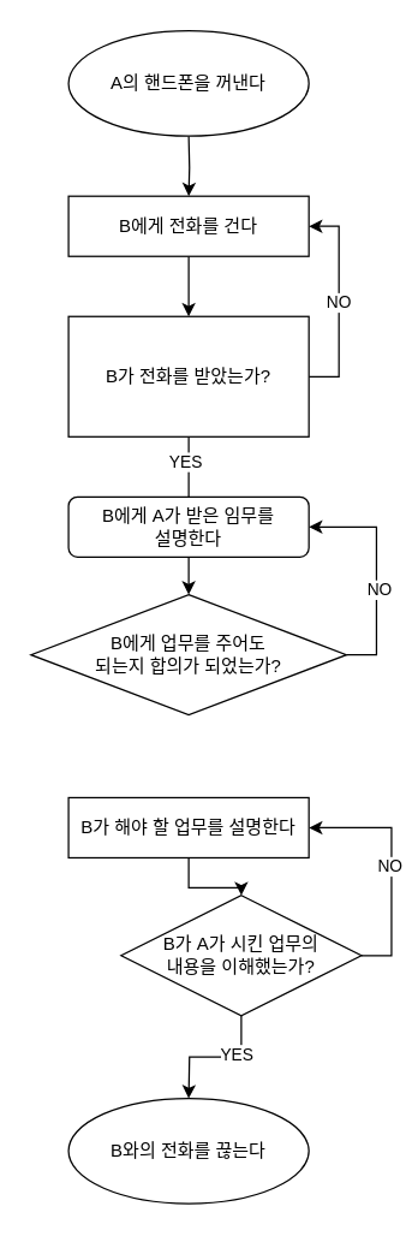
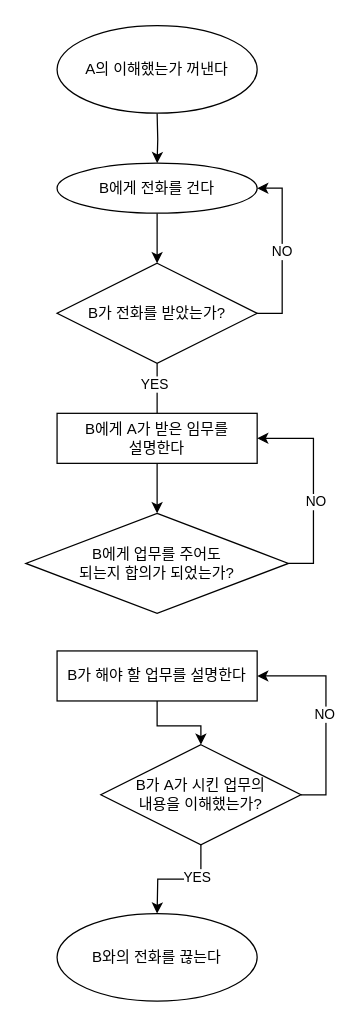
  <mxCell id="0" />
  <mxCell id="1" parent="0" />
  <mxCell id="2" style="edgeStyle=orthogonalEdgeStyle;rounded=0;orthogonalLoop=1;jettySize=auto;html=1;exitX=0.5;exitY=1;exitDx=0;exitDy=0;entryX=0.5;entryY=0;entryDx=0;entryDy=0;" edge="1" parent="1" target="4"><mxGeometry relative="1" as="geometry"><mxPoint x="125" y="90" as="sourcePoint" /></mxGeometry></mxCell>
  <mxCell id="3" style="edgeStyle=orthogonalEdgeStyle;rounded=0;orthogonalLoop=1;jettySize=auto;html=1;exitX=0.5;exitY=1;exitDx=0;exitDy=0;entryX=0.5;entryY=0;entryDx=0;entryDy=0;" edge="1" parent="1" source="4" target="9"><mxGeometry relative="1" as="geometry" /></mxCell>
- <mxCell id="4" value="B에게 전화를 건다" style="rounded=0;whiteSpace=wrap;html=1;" vertex="1" parent="1"><mxGeometry x="45" y="130" width="160" height="40" as="geometry" /></mxCell>
+ <mxCell id="4" value="B에게 전화를 건다" style="ellipse;whiteSpace=wrap;html=1;" vertex="1" parent="1"><mxGeometry x="45" y="130" width="160" height="40" as="geometry" /></mxCell>
  <mxCell id="5" style="edgeStyle=orthogonalEdgeStyle;rounded=0;orthogonalLoop=1;jettySize=auto;html=1;exitX=1;exitY=0.5;exitDx=0;exitDy=0;entryX=1;entryY=0.5;entryDx=0;entryDy=0;" edge="1" parent="1" source="9" target="4"><mxGeometry relative="1" as="geometry" /></mxCell>
  <mxCell id="6" value="NO" style="edgeLabel;html=1;align=center;verticalAlign=middle;resizable=0;points=[];" vertex="1" connectable="0" parent="5"><mxGeometry y="1" relative="1" as="geometry"><mxPoint as="offset" /></mxGeometry></mxCell>
  <mxCell id="7" style="edgeStyle=orthogonalEdgeStyle;rounded=0;orthogonalLoop=1;jettySize=auto;html=1;exitX=0.5;exitY=1;exitDx=0;exitDy=0;entryX=0.5;entryY=0;entryDx=0;entryDy=0;endArrow=none;" edge="1" parent="1" source="9" target="11"><mxGeometry relative="1" as="geometry" /></mxCell>
  <mxCell id="8" value="YES" style="edgeLabel;html=1;align=center;verticalAlign=middle;resizable=0;points=[];" vertex="1" connectable="0" parent="7"><mxGeometry x="-0.208" y="-3" relative="1" as="geometry"><mxPoint as="offset" /></mxGeometry></mxCell>
- <mxCell id="9" value="B가 전화를 받았는가?" style="whiteSpace=wrap;html=1;rounded=0;" vertex="1" parent="1"><mxGeometry x="45" y="210" width="160" height="80" as="geometry" /></mxCell>
+ <mxCell id="9" value="B가 전화를 받았는가?" style="rhombus;whiteSpace=wrap;html=1;" vertex="1" parent="1"><mxGeometry x="45" y="210" width="160" height="80" as="geometry" /></mxCell>
  <mxCell id="10" style="edgeStyle=orthogonalEdgeStyle;rounded=0;orthogonalLoop=1;jettySize=auto;html=1;exitX=0.5;exitY=1;exitDx=0;exitDy=0;entryX=0.5;entryY=0;entryDx=0;entryDy=0;" edge="1" parent="1" source="11" target="21"><mxGeometry relative="1" as="geometry" /></mxCell>
- <mxCell id="11" value="B에게 A가 받은 임무를&lt;div&gt;설명한다&lt;/div&gt;" style="whiteSpace=wrap;html=1;rounded=1;" vertex="1" parent="1"><mxGeometry x="45" y="330" width="160" height="40" as="geometry" /></mxCell>
+ <mxCell id="11" value="B에게 A가 받은 임무를&lt;div&gt;설명한다&lt;/div&gt;" style="rounded=0;whiteSpace=wrap;html=1;" vertex="1" parent="1"><mxGeometry x="45" y="330" width="160" height="40" as="geometry" /></mxCell>
  <mxCell id="12" style="edgeStyle=orthogonalEdgeStyle;rounded=0;orthogonalLoop=1;jettySize=auto;html=1;exitX=1;exitY=0.5;exitDx=0;exitDy=0;entryX=1;entryY=0.5;entryDx=0;entryDy=0;" edge="1" parent="1" source="16" target="18"><mxGeometry relative="1" as="geometry" /></mxCell>
  <mxCell id="13" value="NO" style="edgeLabel;html=1;align=center;verticalAlign=middle;resizable=0;points=[];" vertex="1" connectable="0" parent="12"><mxGeometry y="2" relative="1" as="geometry"><mxPoint as="offset" /></mxGeometry></mxCell>
  <mxCell id="14" style="edgeStyle=orthogonalEdgeStyle;rounded=0;orthogonalLoop=1;jettySize=auto;html=1;exitX=0.5;exitY=1;exitDx=0;exitDy=0;entryX=0.5;entryY=0;entryDx=0;entryDy=0;" edge="1" parent="1" source="16"><mxGeometry relative="1" as="geometry"><mxPoint x="125" y="730" as="targetPoint" /></mxGeometry></mxCell>
  <mxCell id="15" value="YES" style="edgeLabel;html=1;align=center;verticalAlign=middle;resizable=0;points=[];" vertex="1" connectable="0" parent="14"><mxGeometry x="-0.3" y="-2" relative="1" as="geometry"><mxPoint as="offset" /></mxGeometry></mxCell>
  <mxCell id="16" value="B가 A가 시킨 업무의&lt;div&gt;내용을&amp;nbsp;&lt;span style=&quot;background-color: initial;&quot;&gt;이해했는가?&lt;/span&gt;&lt;/div&gt;" style="rhombus;whiteSpace=wrap;html=1;" vertex="1" parent="1"><mxGeometry x="80" y="595" width="160" height="80" as="geometry" /></mxCell>
  <mxCell id="17" style="edgeStyle=orthogonalEdgeStyle;rounded=0;orthogonalLoop=1;jettySize=auto;html=1;exitX=0.5;exitY=1;exitDx=0;exitDy=0;entryX=0.5;entryY=0;entryDx=0;entryDy=0;" edge="1" parent="1" source="18" target="16"><mxGeometry relative="1" as="geometry" /></mxCell>
- <mxCell id="18" value="B가 해야 할 업무를 설명한다" style="rounded=0;whiteSpace=wrap;html=1;" vertex="1" parent="1"><mxGeometry x="45" y="530" width="160" height="40" as="geometry" /></mxCell>
+ <mxCell id="18" value="B가 해야 할 업무를 설명한다" style="rounded=0;whiteSpace=wrap;html=1;" vertex="1" parent="1"><mxGeometry x="45" y="520" width="160" height="40" as="geometry" /></mxCell>
  <mxCell id="19" style="edgeStyle=orthogonalEdgeStyle;rounded=0;orthogonalLoop=1;jettySize=auto;html=1;exitX=1;exitY=0.5;exitDx=0;exitDy=0;entryX=1;entryY=0.5;entryDx=0;entryDy=0;" edge="1" parent="1" source="21" target="11"><mxGeometry relative="1" as="geometry" /></mxCell>
  <mxCell id="20" value="NO" style="edgeLabel;html=1;align=center;verticalAlign=middle;resizable=0;points=[];" vertex="1" connectable="0" parent="19"><mxGeometry x="-0.151" y="-1" relative="1" as="geometry"><mxPoint as="offset" /></mxGeometry></mxCell>
- <mxCell id="21" value="B에게 업무를 주어도&lt;div&gt;되는지 합의가&amp;nbsp;&lt;span style=&quot;background-color: initial;&quot;&gt;되었는가?&lt;/span&gt;&lt;/div&gt;" style="rhombus;whiteSpace=wrap;html=1;" vertex="1" parent="1"><mxGeometry x="20" y="395" width="210" height="80" as="geometry" /></mxCell>
- <mxCell id="22" value="A의 핸드폰을 꺼낸다" style="ellipse;whiteSpace=wrap;html=1;" vertex="1" parent="1"><mxGeometry x="45" y="20" width="160" height="70" as="geometry" /></mxCell>
+ <mxCell id="21" value="B에게 업무를 주어도&lt;div&gt;되는지 합의가&amp;nbsp;&lt;span style=&quot;background-color: initial;&quot;&gt;되었는가?&lt;/span&gt;&lt;/div&gt;" style="rhombus;whiteSpace=wrap;html=1;" vertex="1" parent="1"><mxGeometry x="20" y="410" width="210" height="80" as="geometry" /></mxCell>
+ <mxCell id="22" value="A의 이해했는가 꺼낸다" style="ellipse;whiteSpace=wrap;html=1;" vertex="1" parent="1"><mxGeometry x="45" y="20" width="160" height="70" as="geometry" /></mxCell>
  <mxCell id="23" value="B와의 전화를 끊는다" style="ellipse;whiteSpace=wrap;html=1;" vertex="1" parent="1"><mxGeometry x="45" y="730" width="160" height="70" as="geometry" /></mxCell>
